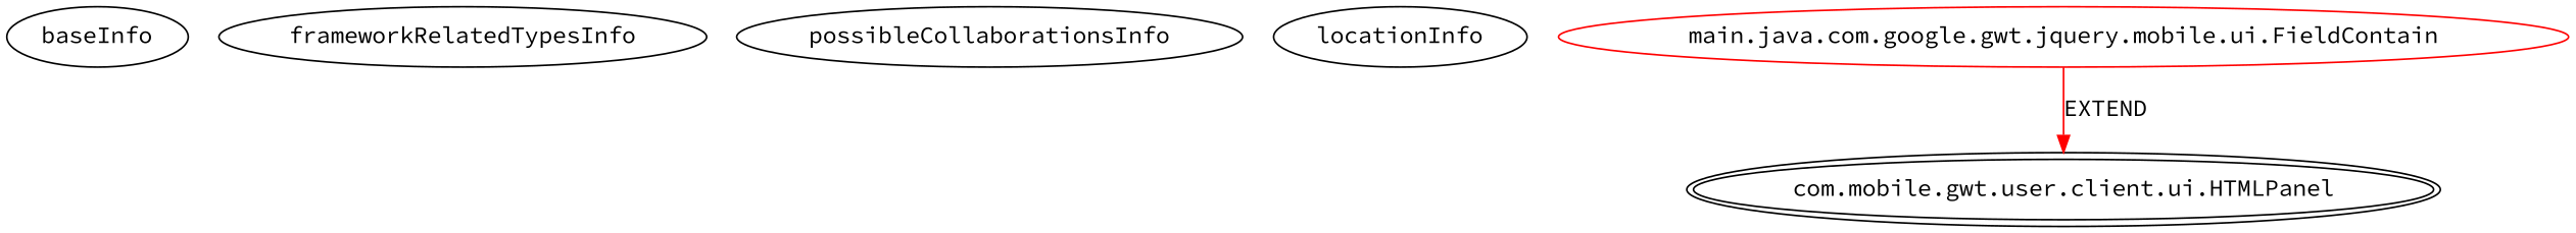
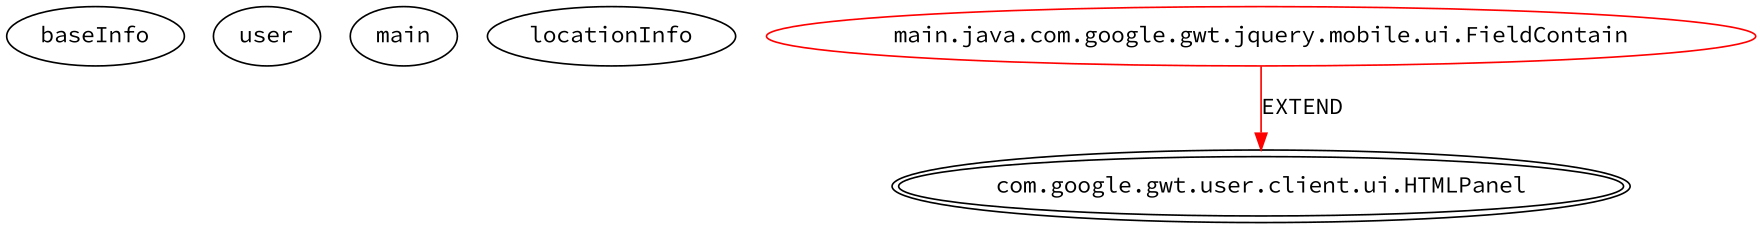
  digraph {
    fontname="Source Code Pro"
    node [fontname="Source Code Pro"]
    baseInfo [category=extension_graph graphId=3177 isAnonymous=false possibleRelation=false]
-   frameworkRelatedTypesInfo [0="com.google.gwt.user.client.ui.HTMLPanel"]
-   possibleCollaborationsInfo
+   frameworkRelatedTypesInfo [0="com.google.gwt.user.client.ui.HTMLPanel" label=user]
+   possibleCollaborationsInfo [label=main]
    locationInfo [contextSignature=FieldContain filePath="/jhudson8-gwt-jquery-ui/gwt-jquery-ui-master/core/gwt-jquery-ui-mobile/src/main/java/com/google/gwt/jquery/mobile/ui/FieldContain.java" graphId=3177 projectName="jhudson8-gwt-jquery-ui"]
    n5 [color=red isFrameworkType=false label="main.java.com.google.gwt.jquery.mobile.ui.FieldContain" vertexType=ROOT_CLIENT_CLASS_DECLARATION]
-   n6 [isFrameworkType=true label="com.mobile.gwt.user.client.ui.HTMLPanel" peripheries=2 vertexType=FRAMEWORK_CLASS_TYPE]
+   n6 [isFrameworkType=true label="com.google.gwt.user.client.ui.HTMLPanel" peripheries=2 vertexType=FRAMEWORK_CLASS_TYPE]
    n5 -> n6 [color=red label=EXTEND fontname="Source Code Pro"]
  }
